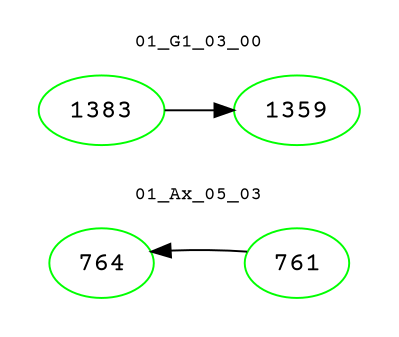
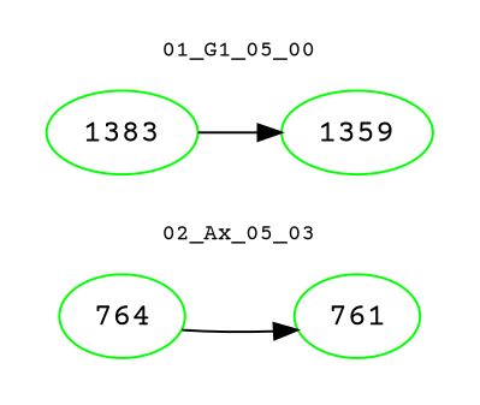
  digraph {
    fontname="Courier Prime"
    rankdir=LR
    node [color=green fontname="Courier Prime"]
    edge [color=black fontname="Courier Prime"]
    n1 [label=764]
    n2 [label=761]
    n3 [label=1383]
    n4 [label=1359]
    subgraph cluster_1 {
      color=white
      fontsize=10
-     label="01_Ax_05_03"
+     label="02_Ax_05_03"
      n1
      n2
    }
    subgraph cluster_2 {
      color=white
      fontsize=10
-     label="01_G1_03_00"
+     label="01_G1_05_00"
      n3
      n4
    }
-   n2 -> n1
+   n1 -> n2
    n3 -> n4
  }
